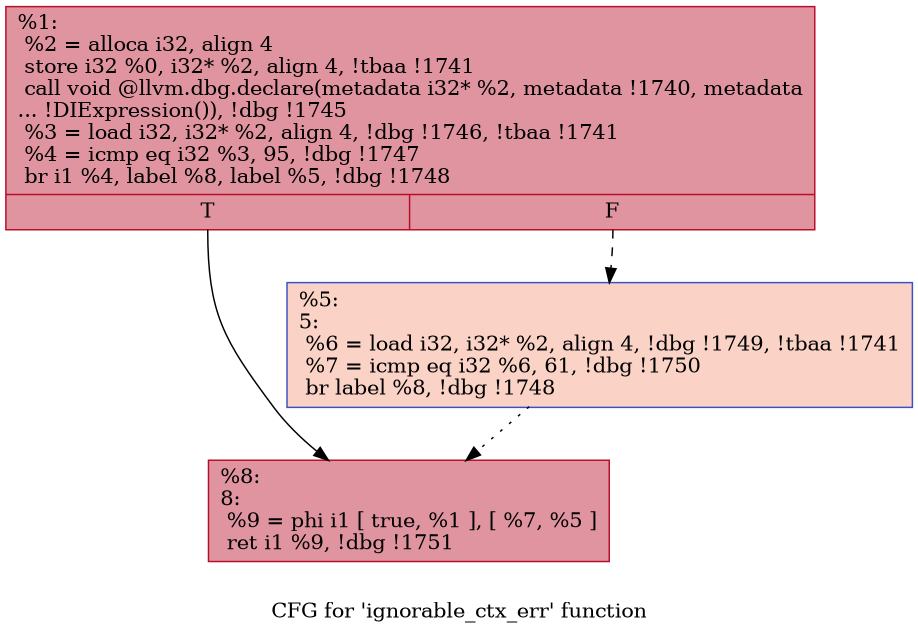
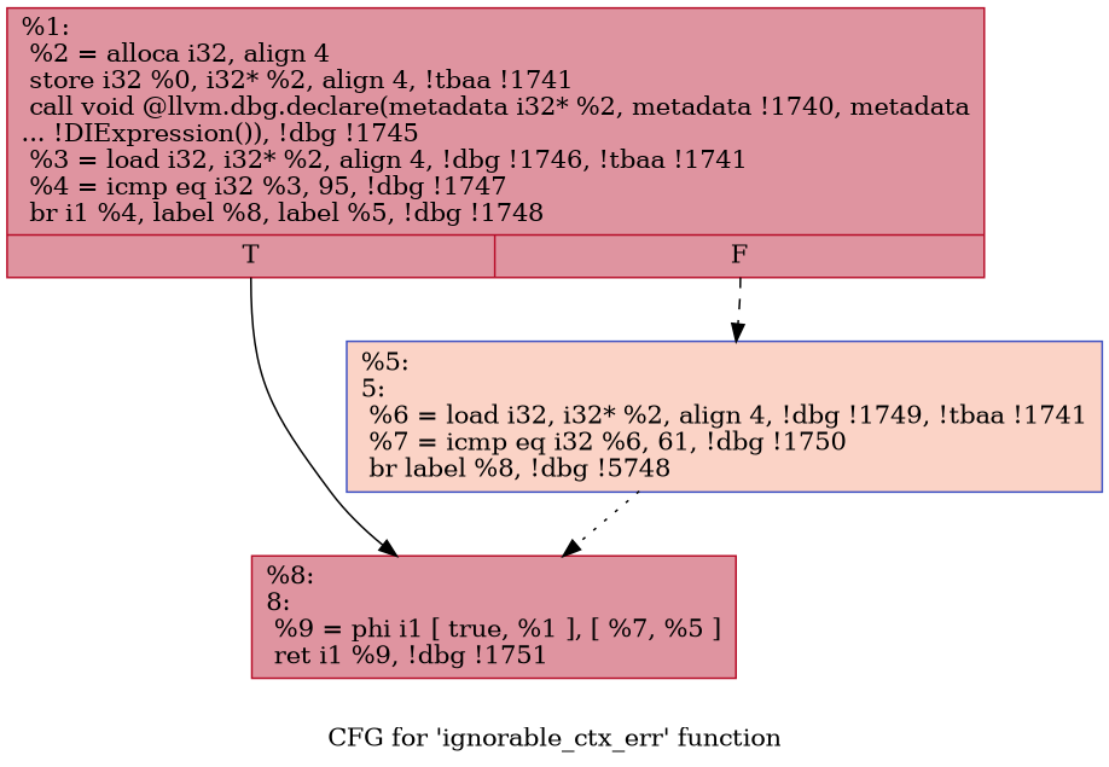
  digraph {
    label="CFG for 'ignorable_ctx_err' function"
    node [color="#b70d28ff" fillcolor="#b70d2870" shape=record style=filled]
    n1 [label="{%1:\l  %2 = alloca i32, align 4\l  store i32 %0, i32* %2, align 4, !tbaa !1741\l  call void @llvm.dbg.declare(metadata i32* %2, metadata !1740, metadata\l... !DIExpression()), !dbg !1745\l  %3 = load i32, i32* %2, align 4, !dbg !1746, !tbaa !1741\l  %4 = icmp eq i32 %3, 95, !dbg !1747\l  br i1 %4, label %8, label %5, !dbg !1748\l|{<s0>T|<s1>F}}"]
    n2 [label="{%8:\l8:                                                \l  %9 = phi i1 [ true, %1 ], [ %7, %5 ]\l  ret i1 %9, !dbg !1751\l}"]
-   n3 [color="#3d50c3ff" fillcolor="#f59c7d70" label="{%5:\l5:                                                \l  %6 = load i32, i32* %2, align 4, !dbg !1749, !tbaa !1741\l  %7 = icmp eq i32 %6, 61, !dbg !1750\l  br label %8, !dbg !1748\l}"]
+   n3 [color="#3d50c3ff" fillcolor="#f59c7d70" label="{%5:\l5:                                                \l  %6 = load i32, i32* %2, align 4, !dbg !1749, !tbaa !1741\l  %7 = icmp eq i32 %6, 61, !dbg !1750\l  br label %8, !dbg !5748\l}"]
    n1 -> n2 [tailport=s0 style=solid]
    n1 -> n3 [tailport=s1 style=dashed]
    n3 -> n2 [style=dotted]
  }
